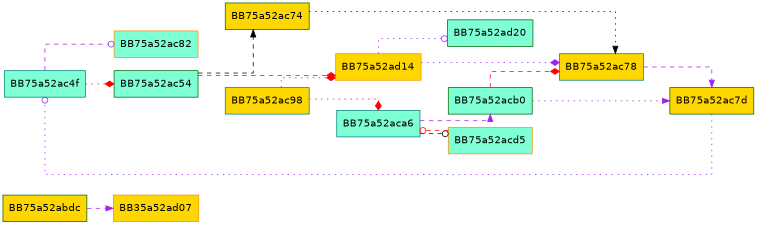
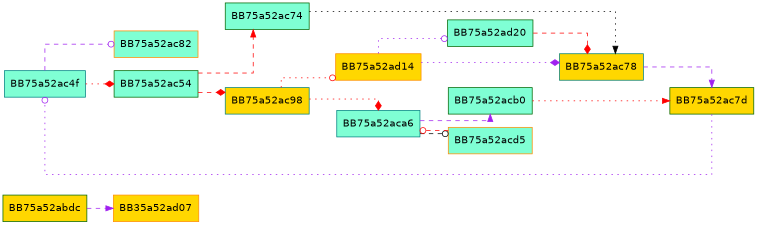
  digraph {
    fontname="DejaVu Sans"
    rankdir=LR
    splines=ortho
    node [color=darkgreen fillcolor=aquamarine fontname="DejaVu Sans" shape=box style=filled]
    edge [arrowhead=normal color=purple fontname="DejaVu Sans" style=dashed]
    BB75a52abdc [fillcolor=gold]
    n2 [color=darkorange fillcolor=gold label=BB35a52ad07]
    BB75a52ac4f [color=teal]
    BB75a52ac82 [color=darkorange]
    BB75a52ac54
    BB75a52ac98 [color=teal fillcolor=gold]
-   BB75a52ac74 [fillcolor=gold]
+   BB75a52ac74
    BB75a52ad14 [color=darkorange fillcolor=gold]
    BB75a52aca6 [color=teal]
    BB75a52ac78 [color=teal fillcolor=gold]
    BB75a52ad20
    BB75a52acd5 [color=darkorange]
    BB75a52acb0
    BB75a52ac7d [fillcolor=gold]
    BB75a52abdc -> n2
    BB75a52ac4f -> BB75a52ac82 [arrowhead=odot]
    BB75a52ac4f -> BB75a52ac54 [arrowhead=diamond color=red style=dotted]
-   BB75a52ac54 -> BB75a52ad14 [arrowhead=diamond color=red]
-   BB75a52ac54 -> BB75a52ac74 [color=black]
-   BB75a52ac98 -> BB75a52ad14 [arrowhead=diamond color=red style=dotted]
+   BB75a52ac54 -> BB75a52ac98 [arrowhead=diamond color=red]
+   BB75a52ac54 -> BB75a52ac74 [color=red]
+   BB75a52ac98 -> BB75a52ad14 [arrowhead=odot color=red style=dotted]
    BB75a52ac98 -> BB75a52aca6 [arrowhead=diamond color=red style=dotted]
    BB75a52ac74 -> BB75a52ac78 [color=black style=dotted]
    BB75a52ad14 -> BB75a52ac78 [arrowhead=diamond style=dotted]
    BB75a52ad14 -> BB75a52ad20 [arrowhead=odot style=dotted]
    BB75a52aca6 -> BB75a52acd5 [arrowhead=odot color=black]
    BB75a52aca6 -> BB75a52acb0
    BB75a52ac78 -> BB75a52ac7d
-   BB75a52acb0 -> BB75a52ac78 [arrowhead=diamond color=red]
+   BB75a52ad20 -> BB75a52ac78 [arrowhead=diamond color=red]
    BB75a52acd5 -> BB75a52aca6 [arrowhead=odot color=red]
-   BB75a52acb0 -> BB75a52ac7d [style=dotted]
+   BB75a52acb0 -> BB75a52ac7d [color=red style=dotted]
    BB75a52ac7d -> BB75a52ac4f [arrowhead=odot style=dotted]
  }
